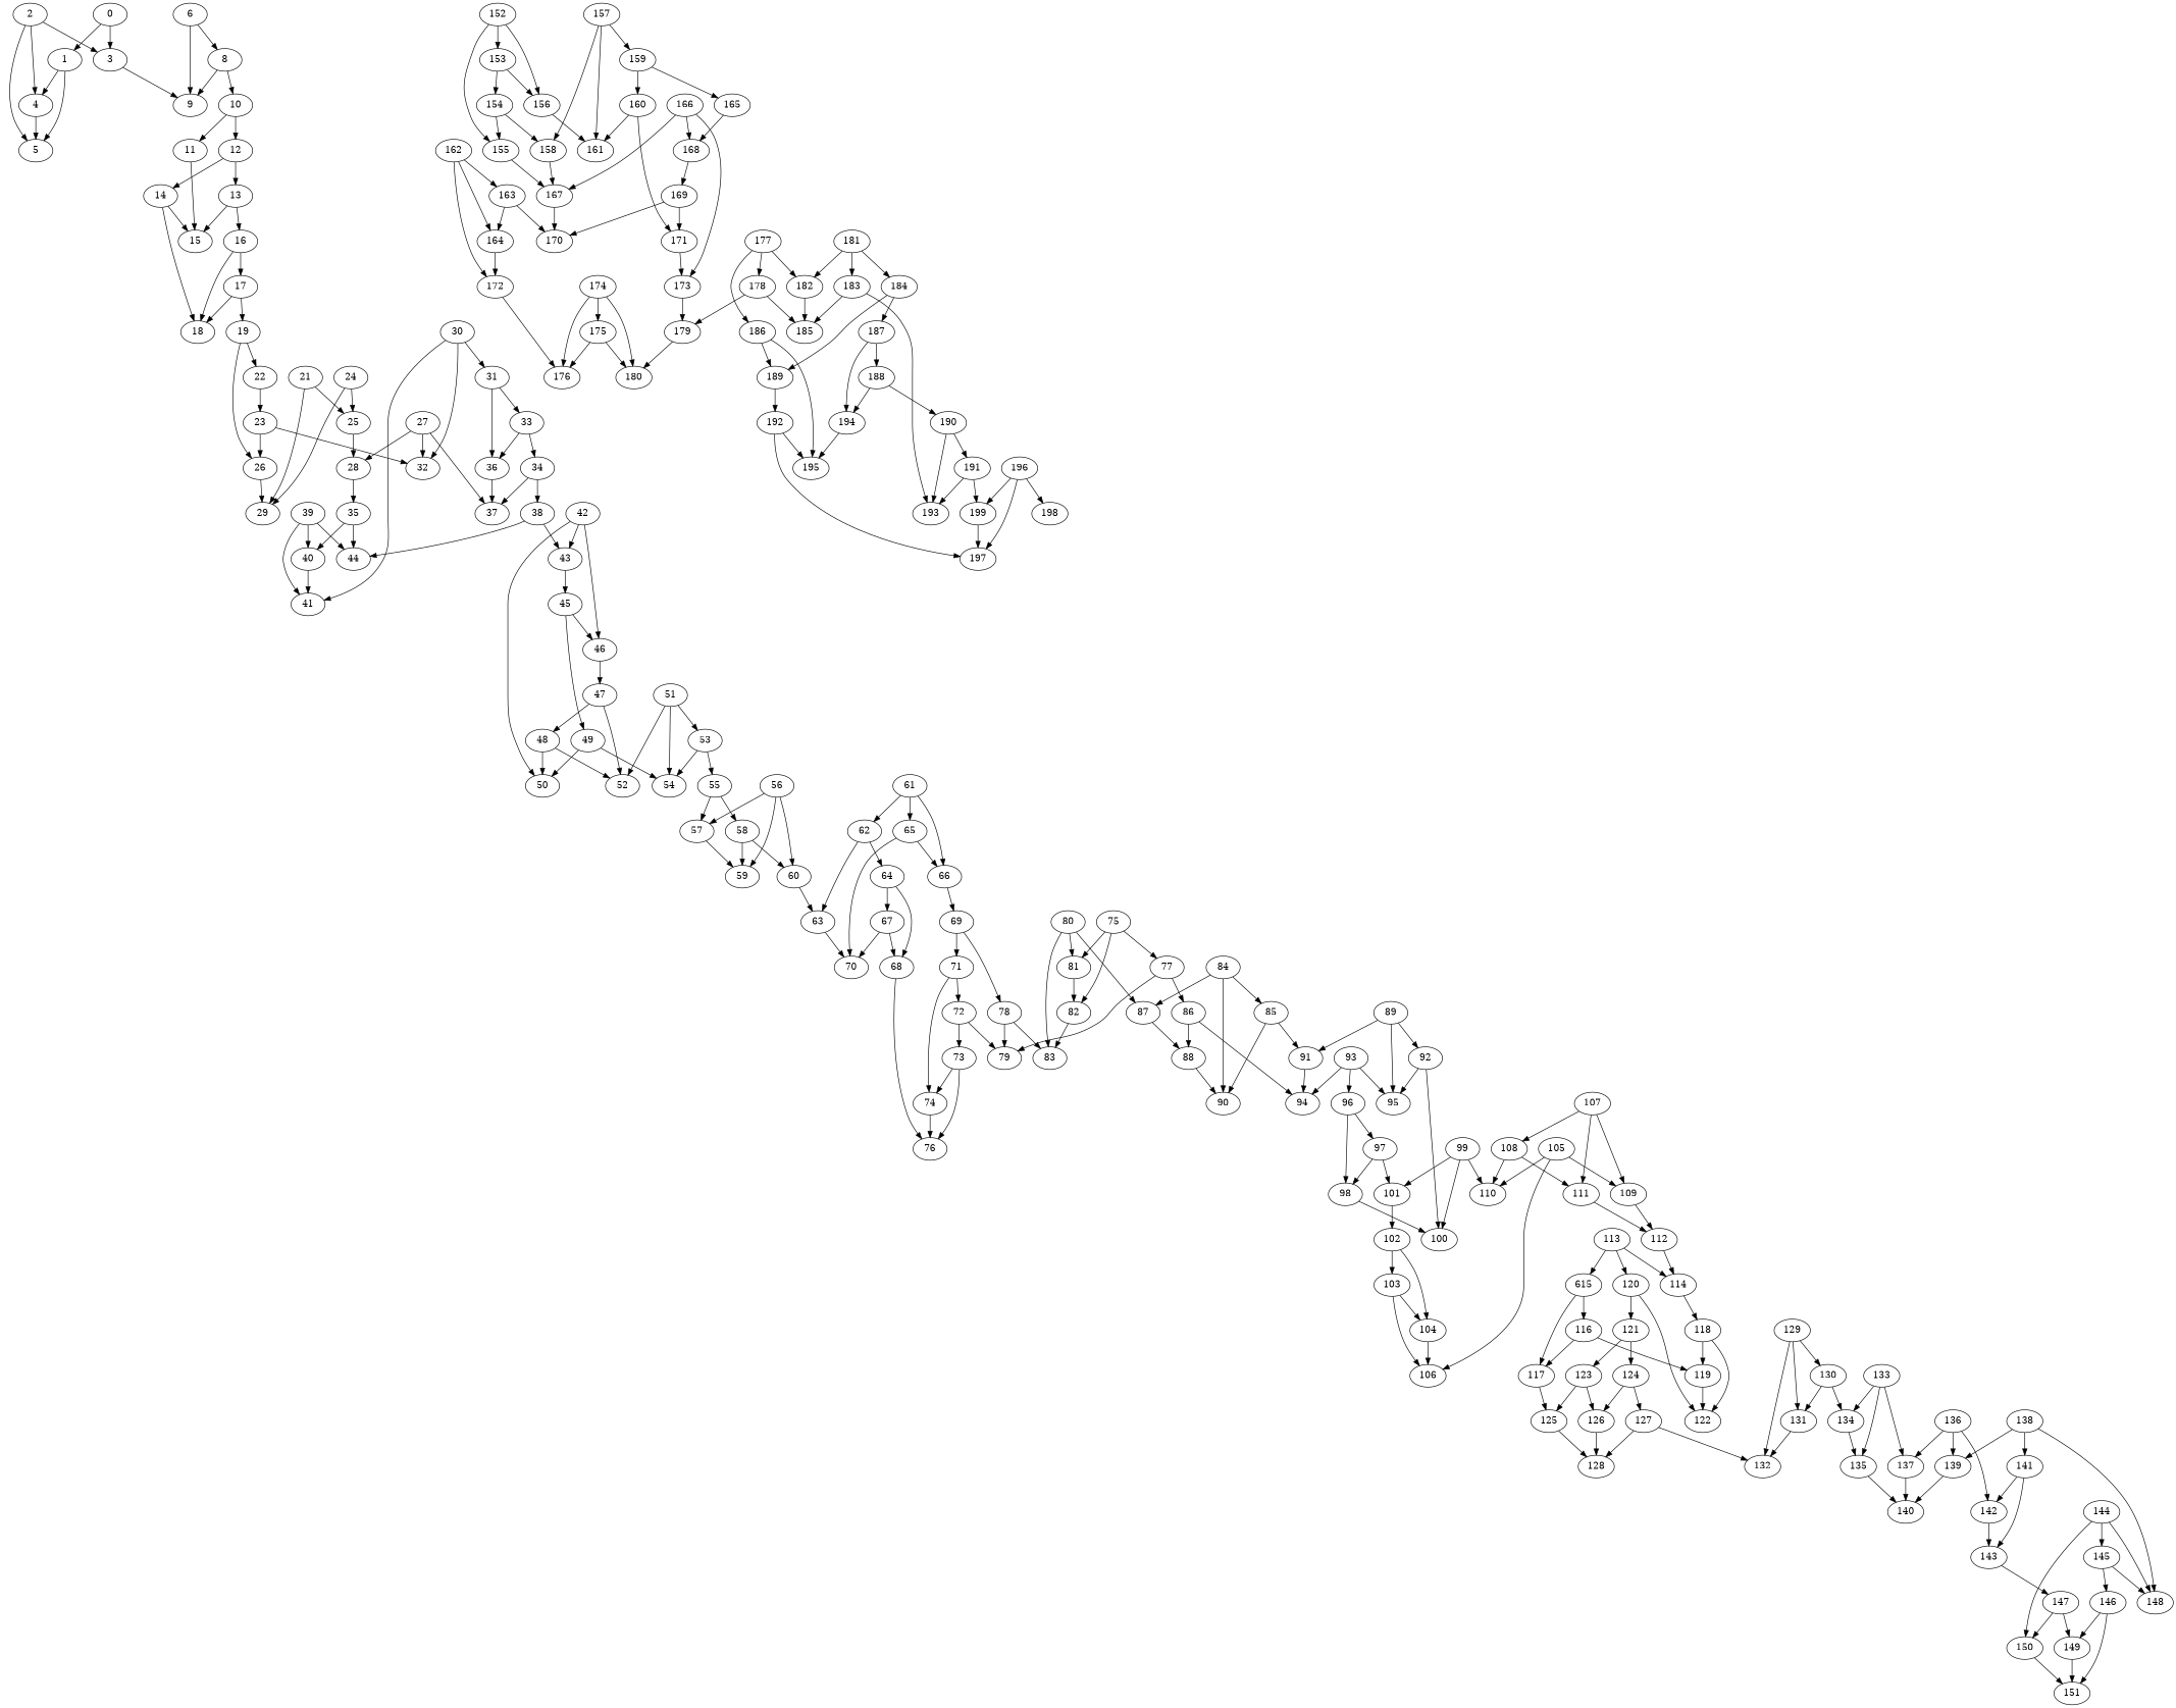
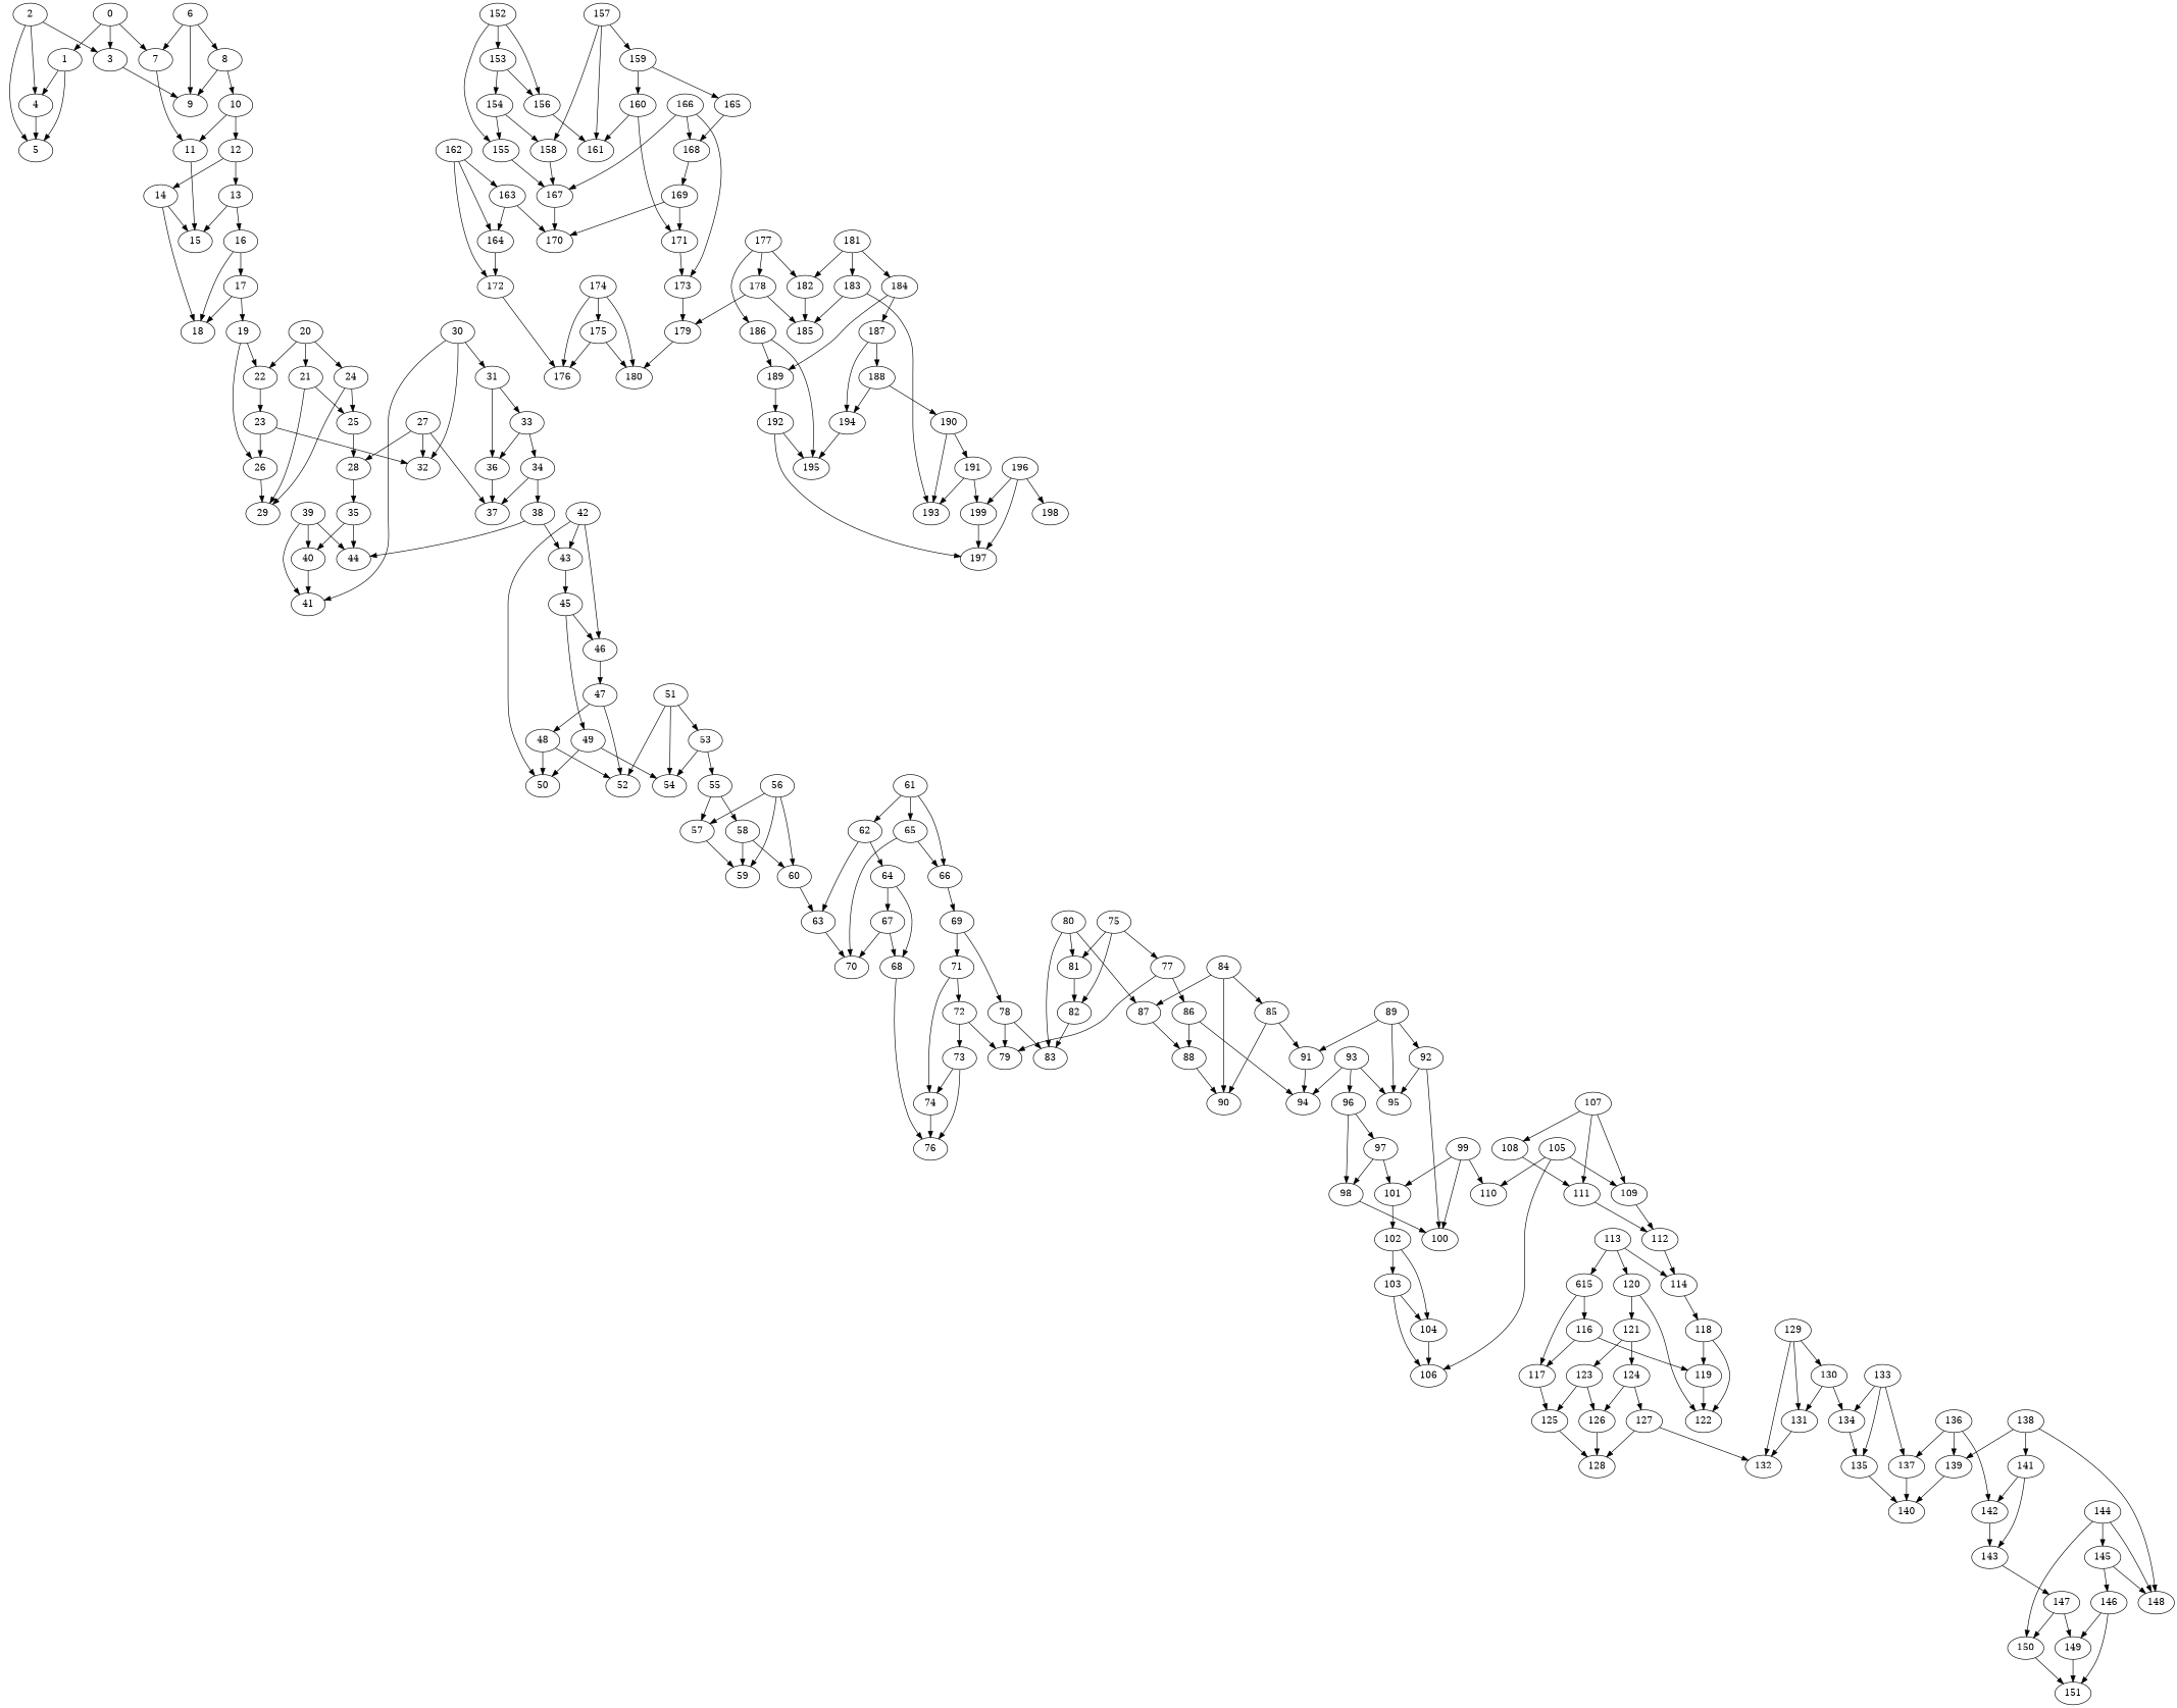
  digraph {
    0
    1
    3
+   7
    4
    5
    9
    11
    2
    6
    8
    10
    15
    12
    13
    14
    16
    18
    17
    19
    22
    26
    23
    29
+   20
    21
    24
    25
    28
    32
    35
    27
    37
    40
    44
    30
    31
    41
    33
    36
    34
    38
    43
    45
    39
    42
    46
    50
    47
    49
    54
    48
    52
    51
    53
    55
    57
    58
    59
    60
    56
    63
    70
    61
    62
    65
    66
    64
    69
    67
    68
    76
    71
    78
    72
    74
    79
    83
    73
    75
    77
    81
    82
    86
    88
    94
    80
    87
    84
    85
    90
    91
    89
    92
    95
    100
    93
    96
    97
    98
    101
    102
    99
    110
    103
    104
    106
    105
    109
    112
    107
    108
    111
    114
    118
    113
    n117 [label=615]
    120
    116
    117
    122
    121
    119
    125
    128
    123
    124
    126
    127
    132
    129
    130
    131
    134
    135
    133
    137
    140
    136
    139
    142
    143
    138
    141
    148
    147
    150
    149
    144
    145
    146
    151
    152
    153
    155
    156
    154
    167
    161
    158
    165
    168
    157
    159
    160
    170
    171
    173
    162
    163
    164
    172
    176
    169
    166
    179
    180
    174
    175
    177
    178
    182
    186
    185
    189
    195
    181
    183
    184
    193
    187
    188
    194
    192
    190
    191
    197
    199
    196
    198
    0 -> 1
    0 -> 3
+   0 -> 7
    1 -> 4
    1 -> 5
    3 -> 9
+   7 -> 11
    4 -> 5
    11 -> 15
    2 -> 3
    2 -> 4
    2 -> 5
+   6 -> 7
    6 -> 9
    6 -> 8
    8 -> 9
    8 -> 10
    10 -> 11
    10 -> 12
    12 -> 13
    12 -> 14
    13 -> 15
    13 -> 16
    14 -> 15
    14 -> 18
    16 -> 18
    16 -> 17
    17 -> 18
    17 -> 19
    19 -> 22
    19 -> 26
    22 -> 23
    26 -> 29
    23 -> 26
    23 -> 32
+   20 -> 22
+   20 -> 21
+   20 -> 24
    21 -> 29
    21 -> 25
    24 -> 29
    24 -> 25
    25 -> 28
    28 -> 35
    35 -> 40
    35 -> 44
    27 -> 28
    27 -> 32
    27 -> 37
    40 -> 41
    30 -> 32
    30 -> 31
    30 -> 41
    31 -> 33
    31 -> 36
    33 -> 36
    33 -> 34
    36 -> 37
    34 -> 37
    34 -> 38
    38 -> 44
    38 -> 43
    43 -> 45
    45 -> 46
    45 -> 49
    39 -> 40
    39 -> 44
    39 -> 41
    42 -> 43
    42 -> 46
    42 -> 50
    46 -> 47
    47 -> 48
    47 -> 52
    49 -> 50
    49 -> 54
    48 -> 50
    48 -> 52
    51 -> 54
    51 -> 52
    51 -> 53
    53 -> 54
    53 -> 55
    55 -> 57
    55 -> 58
    57 -> 59
    58 -> 59
    58 -> 60
    60 -> 63
    56 -> 57
    56 -> 59
    56 -> 60
    63 -> 70
    61 -> 62
    61 -> 65
    61 -> 66
    62 -> 63
    62 -> 64
    65 -> 70
    65 -> 66
    66 -> 69
    64 -> 67
    64 -> 68
    69 -> 71
    69 -> 78
    67 -> 70
    67 -> 68
    68 -> 76
    71 -> 72
    71 -> 74
    78 -> 79
    78 -> 83
    72 -> 79
    72 -> 73
    74 -> 76
    73 -> 76
    73 -> 74
    75 -> 77
    75 -> 81
    75 -> 82
    77 -> 79
    77 -> 86
    81 -> 82
    82 -> 83
    86 -> 88
    86 -> 94
    88 -> 90
    80 -> 83
    80 -> 81
    80 -> 87
    87 -> 88
    84 -> 87
    84 -> 85
    84 -> 90
    85 -> 90
    85 -> 91
    91 -> 94
    89 -> 91
    89 -> 92
    89 -> 95
    92 -> 95
    92 -> 100
    93 -> 94
    93 -> 95
    93 -> 96
    96 -> 97
    96 -> 98
    97 -> 98
    97 -> 101
    98 -> 100
    101 -> 102
    102 -> 103
    102 -> 104
    99 -> 100
    99 -> 101
    99 -> 110
    103 -> 104
    103 -> 106
    104 -> 106
    105 -> 110
    105 -> 106
    105 -> 109
    109 -> 112
    112 -> 114
    107 -> 109
    107 -> 108
    107 -> 111
-   108 -> 110
    108 -> 111
    111 -> 112
    114 -> 118
    118 -> 122
    118 -> 119
    113 -> 114
    113 -> n117
    113 -> 120
    n117 -> 116
    n117 -> 117
    120 -> 122
    120 -> 121
    116 -> 117
    116 -> 119
    117 -> 125
    121 -> 123
    121 -> 124
    119 -> 122
    125 -> 128
    123 -> 125
    123 -> 126
    124 -> 126
    124 -> 127
    126 -> 128
    127 -> 128
    127 -> 132
    129 -> 132
    129 -> 130
    129 -> 131
    130 -> 131
    130 -> 134
    131 -> 132
    134 -> 135
    135 -> 140
    133 -> 134
    133 -> 135
    133 -> 137
    137 -> 140
    136 -> 137
    136 -> 139
    136 -> 142
    139 -> 140
    142 -> 143
    143 -> 147
    138 -> 139
    138 -> 141
    138 -> 148
    141 -> 142
    141 -> 143
    147 -> 150
    147 -> 149
    150 -> 151
    149 -> 151
    144 -> 148
    144 -> 150
    144 -> 145
    145 -> 148
    145 -> 146
    146 -> 149
    146 -> 151
    152 -> 153
    152 -> 155
    152 -> 156
    153 -> 156
    153 -> 154
    155 -> 167
    156 -> 161
    154 -> 155
    154 -> 158
    167 -> 170
    158 -> 167
    165 -> 168
    168 -> 169
    157 -> 161
    157 -> 158
    157 -> 159
    159 -> 165
    159 -> 160
    160 -> 161
    160 -> 171
    171 -> 173
    173 -> 179
    162 -> 163
    162 -> 164
    162 -> 172
    163 -> 170
    163 -> 164
    164 -> 172
    172 -> 176
    169 -> 170
    169 -> 171
    166 -> 167
    166 -> 168
    166 -> 173
    179 -> 180
    174 -> 176
    174 -> 180
    174 -> 175
    175 -> 176
    175 -> 180
    177 -> 178
    177 -> 182
    177 -> 186
    178 -> 179
    178 -> 185
    182 -> 185
    186 -> 189
    186 -> 195
    189 -> 192
    181 -> 182
    181 -> 183
    181 -> 184
    183 -> 185
    183 -> 193
    184 -> 189
    184 -> 187
    187 -> 188
    187 -> 194
    188 -> 194
    188 -> 190
    194 -> 195
    192 -> 195
    192 -> 197
    190 -> 193
    190 -> 191
    191 -> 193
    191 -> 199
    199 -> 197
    196 -> 197
    196 -> 199
    196 -> 198
  }
